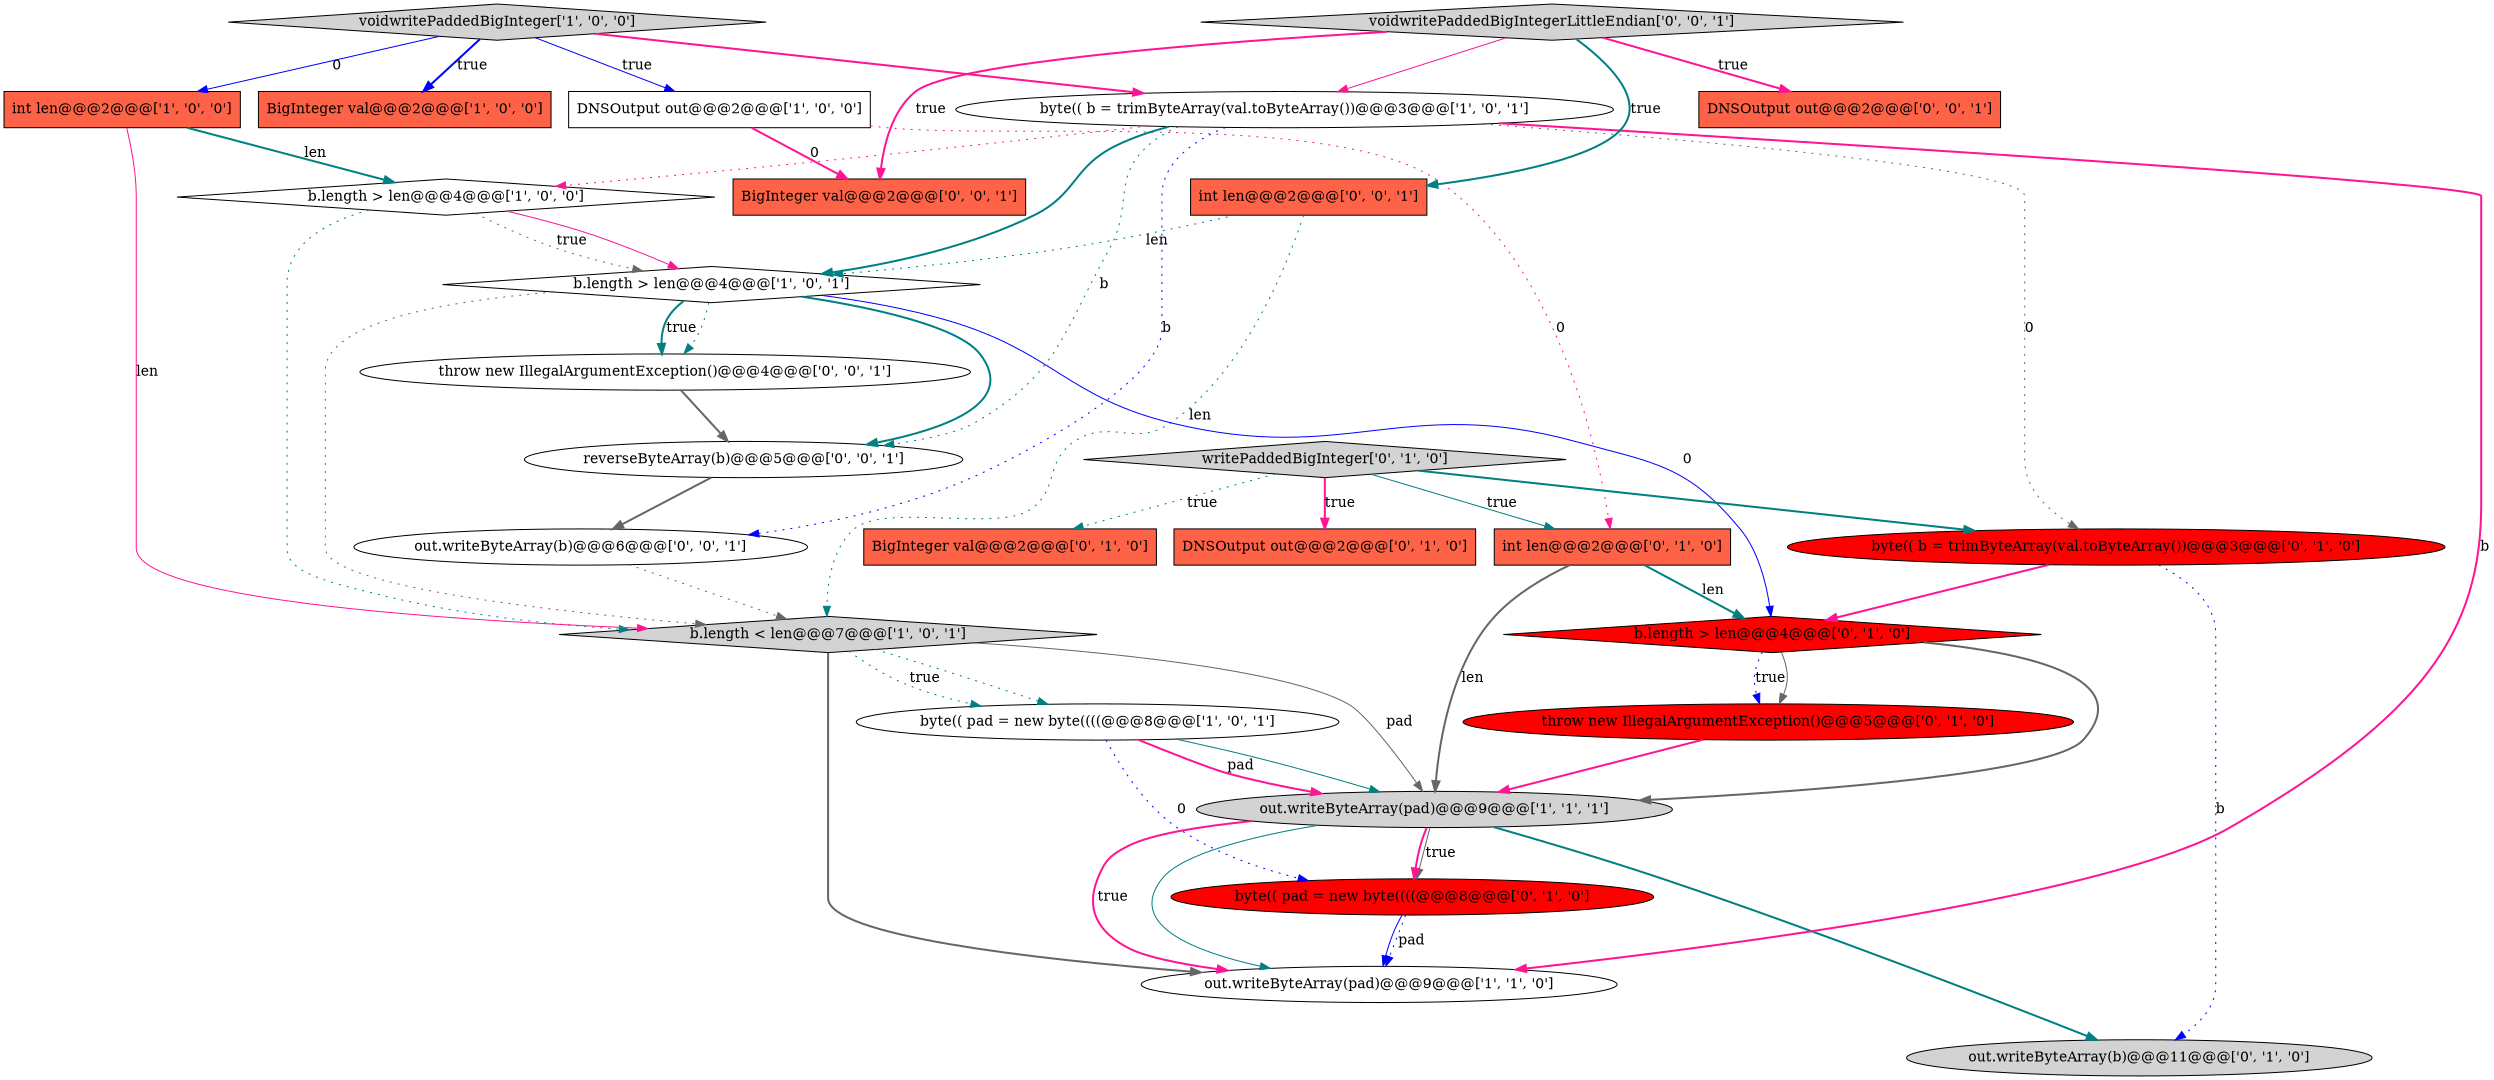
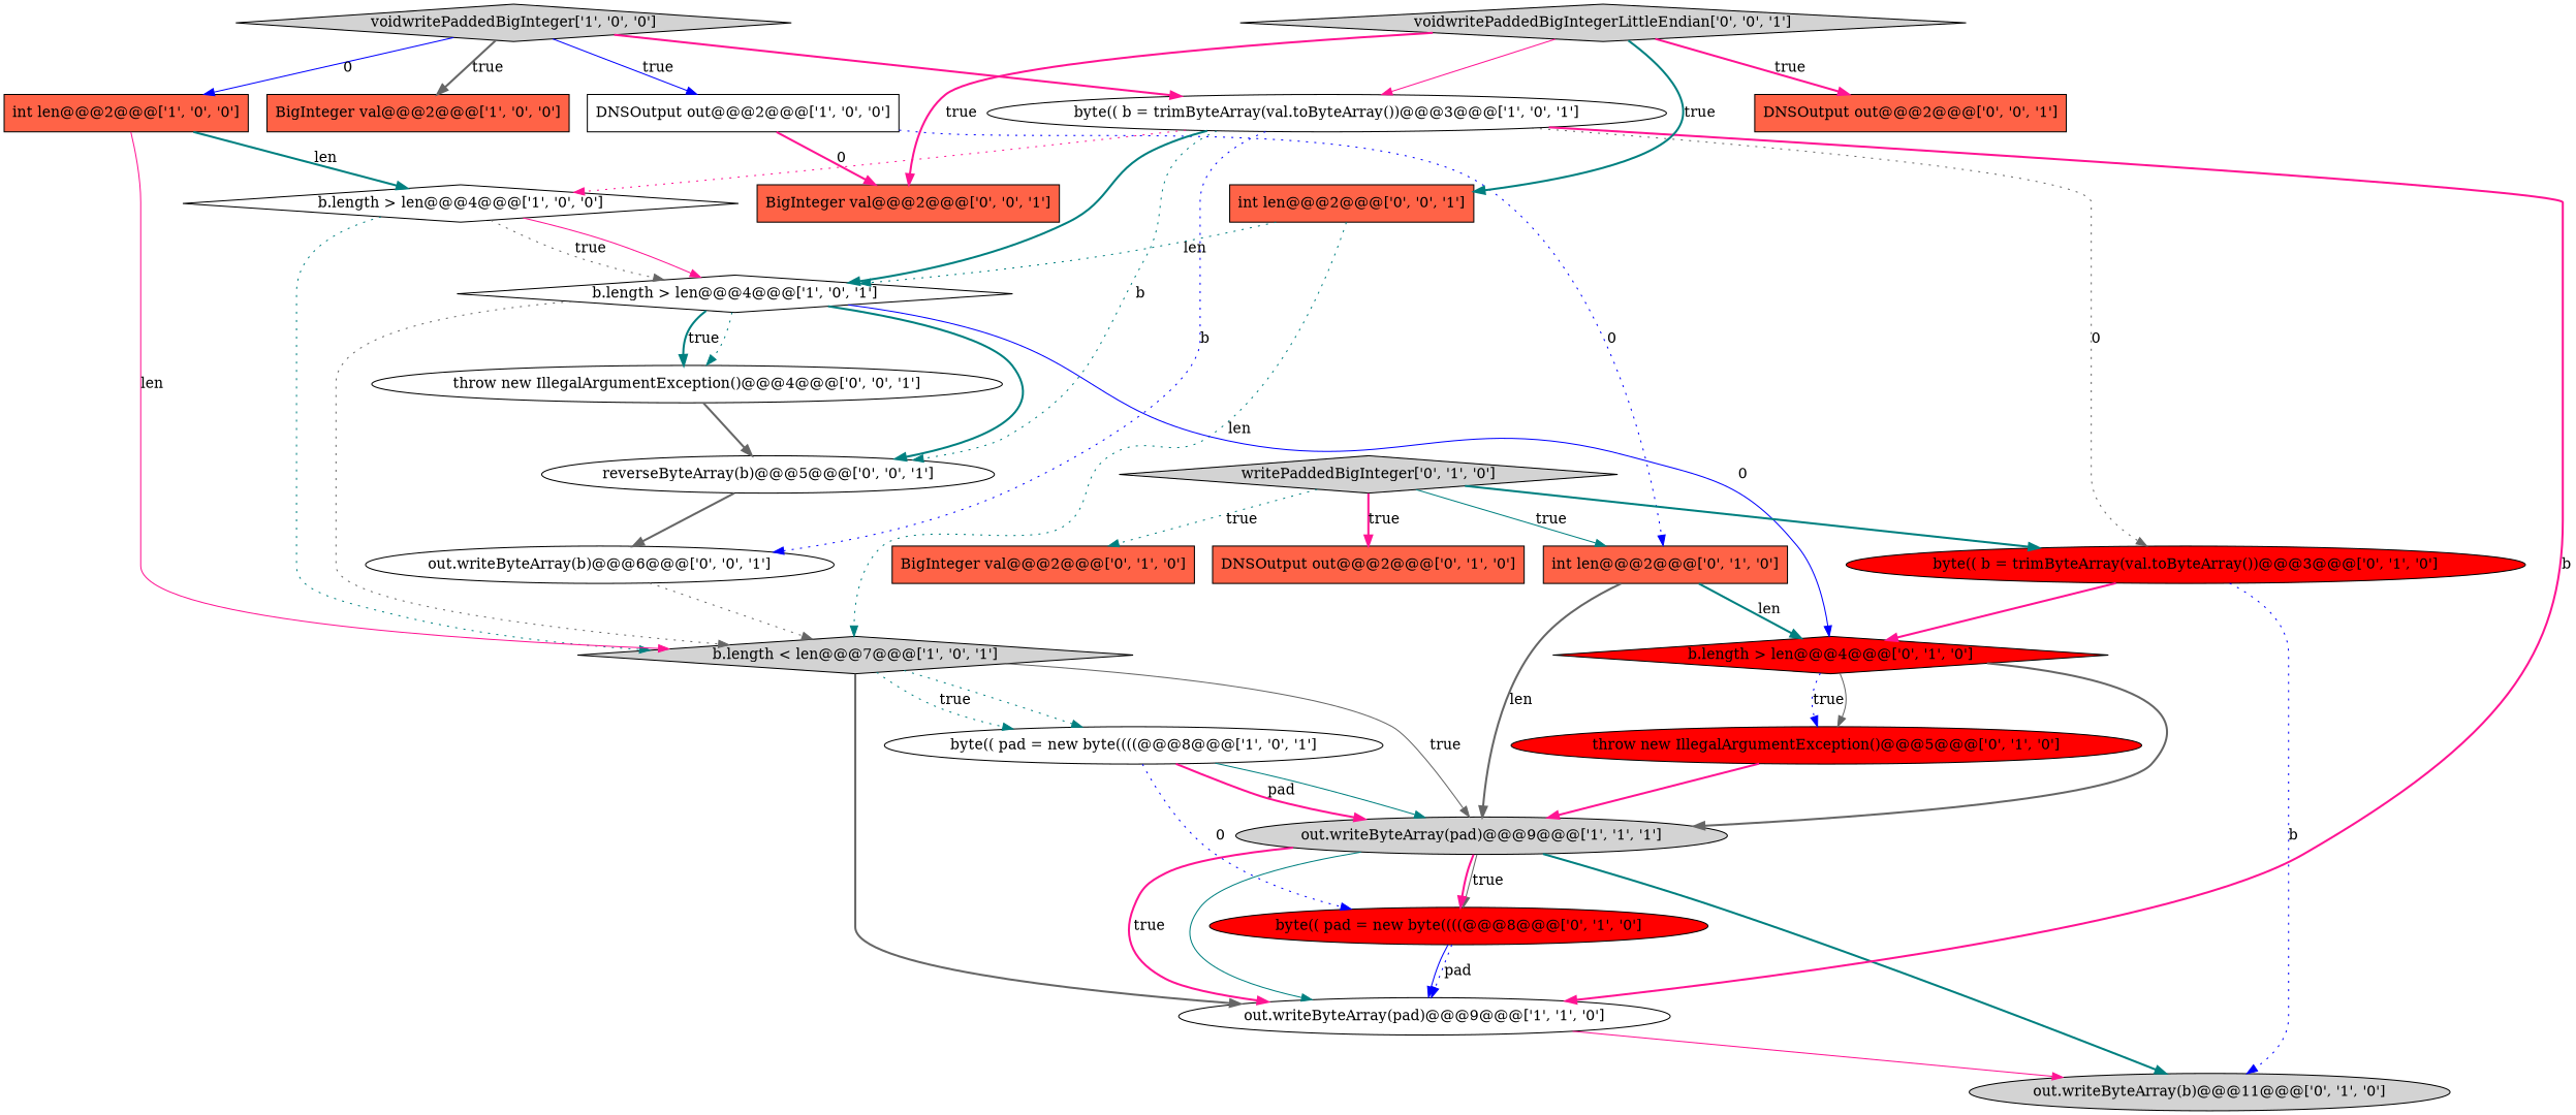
  digraph {
    node [fillcolor=white shape=ellipse style=filled]
    edge [color=teal style=bold]
    n1 [label="DNSOutput out@@@2@@@['1', '0', '0']" shape=box]
    n2 [fillcolor=tomato label="BigInteger val@@@2@@@['0', '0', '1']" shape=box]
    n3 [fillcolor=tomato label="int len@@@2@@@['0', '1', '0']" shape=box]
    n4 [fillcolor=red label="b.length > len@@@4@@@['0', '1', '0']" shape=diamond]
    n5 [fillcolor=lightgray label="out.writeByteArray(pad)@@@9@@@['1', '1', '1']"]
    n6 [label="out.writeByteArray(b)@@@6@@@['0', '0', '1']"]
    n7 [fillcolor=lightgray label="b.length < len@@@7@@@['1', '0', '1']" shape=diamond]
    n8 [label="byte(( pad = new byte((((@@@8@@@['1', '0', '1']"]
    n9 [label="out.writeByteArray(pad)@@@9@@@['1', '1', '0']"]
    n10 [fillcolor=tomato label="int len@@@2@@@['0', '0', '1']" shape=box]
    n11 [label="b.length > len@@@4@@@['1', '0', '1']" shape=diamond]
    n12 [label="reverseByteArray(b)@@@5@@@['0', '0', '1']"]
    n13 [label="throw new IllegalArgumentException()@@@4@@@['0', '0', '1']"]
    n14 [fillcolor=red label="byte(( b = trimByteArray(val.toByteArray())@@@3@@@['0', '1', '0']"]
    n15 [fillcolor=lightgray label="out.writeByteArray(b)@@@11@@@['0', '1', '0']"]
    n16 [fillcolor=red label="throw new IllegalArgumentException()@@@5@@@['0', '1', '0']"]
    n17 [fillcolor=tomato label="DNSOutput out@@@2@@@['0', '1', '0']" shape=box]
    n18 [fillcolor=tomato label="BigInteger val@@@2@@@['0', '1', '0']" shape=box]
    n19 [fillcolor=red label="byte(( pad = new byte((((@@@8@@@['0', '1', '0']"]
    n20 [label="b.length > len@@@4@@@['1', '0', '0']" shape=diamond]
    n21 [fillcolor=lightgray label="voidwritePaddedBigInteger['1', '0', '0']" shape=diamond]
    n22 [label="byte(( b = trimByteArray(val.toByteArray())@@@3@@@['1', '0', '1']"]
    n23 [fillcolor=tomato label="int len@@@2@@@['1', '0', '0']" shape=box]
    n24 [fillcolor=tomato label="BigInteger val@@@2@@@['1', '0', '0']" shape=box]
    n25 [fillcolor=lightgray label="writePaddedBigInteger['0', '1', '0']" shape=diamond]
    n26 [fillcolor=lightgray label="voidwritePaddedBigIntegerLittleEndian['0', '0', '1']" shape=diamond]
    n27 [fillcolor=tomato label="DNSOutput out@@@2@@@['0', '0', '1']" shape=box]
    n1 -> n2 [color=deeppink label=0]
-   n1 -> n3 [color=deeppink label=0 style=dotted]
+   n1 -> n3 [color=blue label=0 style=dotted]
    n3 -> n4 [label=len]
    n3 -> n5 [color=gray40 label=len]
    n4 -> n5 [color=gray40]
    n4 -> n16 [color=blue label=true style=dotted]
    n4 -> n16 [color=gray40 style=solid]
    n5 -> n9 [color=deeppink label=true]
    n5 -> n9 [style=solid]
    n5 -> n15
    n5 -> n19 [color=gray40 label=true style=solid]
    n5 -> n19 [color=deeppink]
    n6 -> n7 [color=gray40 style=dotted]
-   n7 -> n5 [color=gray40 label=pad style=solid]
+   n7 -> n5 [color=gray40 label=true style=solid]
    n7 -> n8 [style=dotted]
    n7 -> n8 [label=true style=dotted]
    n7 -> n9 [color=gray40]
    n8 -> n5 [style=solid]
    n8 -> n5 [color=deeppink label=pad]
    n8 -> n19 [color=blue label=0 style=dotted]
+   n9 -> n15 [color=deeppink style=solid]
    n10 -> n7 [label=len style=dotted]
    n10 -> n11 [label=len style=dotted]
    n11 -> n4 [color=blue label=0 style=solid]
    n11 -> n7 [color=gray40 style=dotted]
    n11 -> n12
    n11 -> n13 [label=true]
    n11 -> n13 [style=dotted]
    n12 -> n6 [color=gray40]
    n13 -> n12 [color=gray40]
    n14 -> n4 [color=deeppink]
    n14 -> n15 [color=blue label=b style=dotted]
    n16 -> n5 [color=deeppink]
    n19 -> n9 [color=blue style=solid]
    n19 -> n9 [color=blue label=pad style=dotted]
    n20 -> n7 [style=dotted]
    n20 -> n11 [color=gray40 label=true style=dotted]
    n20 -> n11 [color=deeppink style=solid]
    n21 -> n1 [color=blue label=true style=solid]
    n21 -> n22 [color=deeppink]
    n21 -> n23 [color=blue label=0 style=solid]
-   n21 -> n24 [color=blue label=true]
+   n21 -> n24 [color=gray40 label=true]
    n22 -> n6 [color=blue label=b style=dotted]
    n22 -> n9 [color=deeppink label=b]
    n22 -> n11
    n22 -> n12 [label=b style=dotted]
    n22 -> n14 [color=gray40 label=0 style=dotted]
    n22 -> n20 [color=deeppink style=dotted]
    n23 -> n7 [color=deeppink label=len style=solid]
    n23 -> n20 [label=len]
    n25 -> n3 [label=true style=solid]
    n25 -> n14
    n25 -> n17 [color=deeppink label=true]
    n25 -> n18 [label=true style=dotted]
    n26 -> n2 [color=deeppink label=true]
    n26 -> n10 [label=true]
    n26 -> n22 [color=deeppink style=solid]
    n26 -> n27 [color=deeppink label=true]
  }
